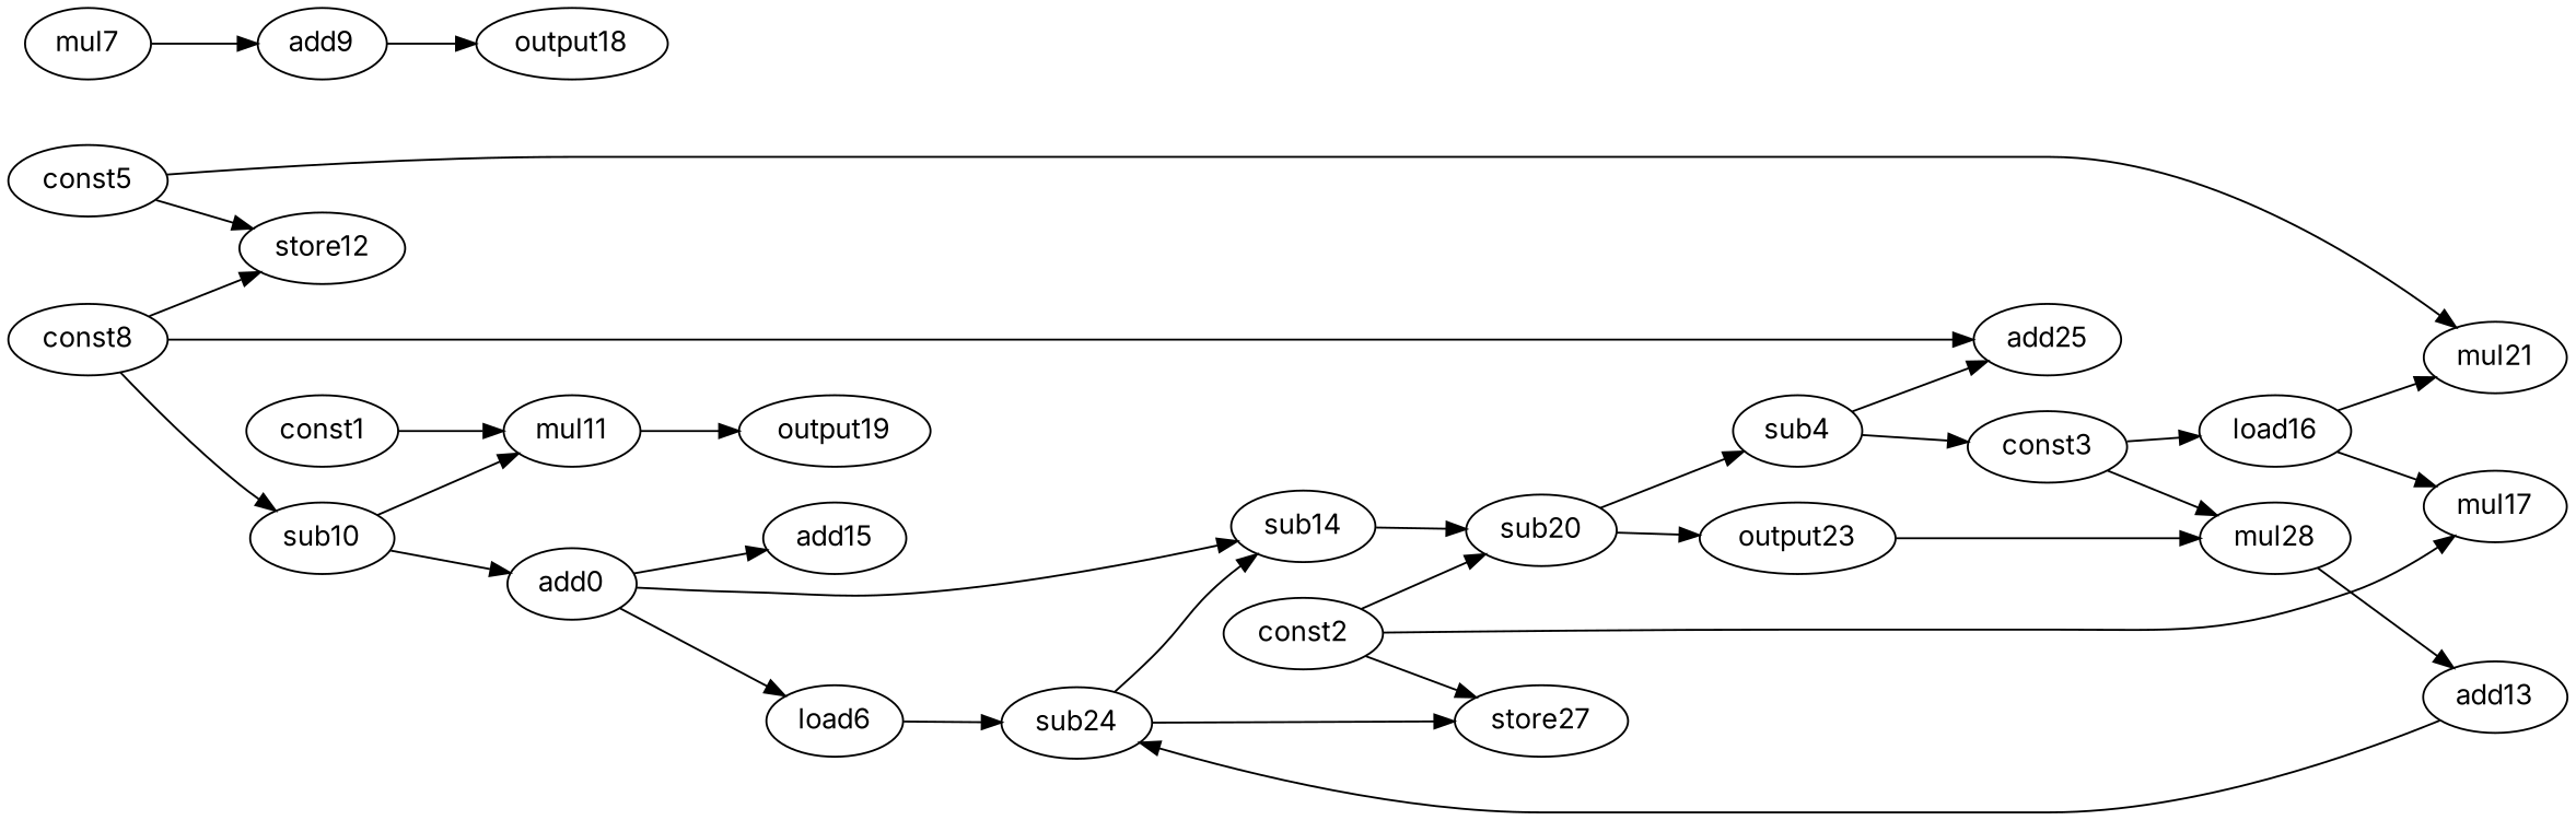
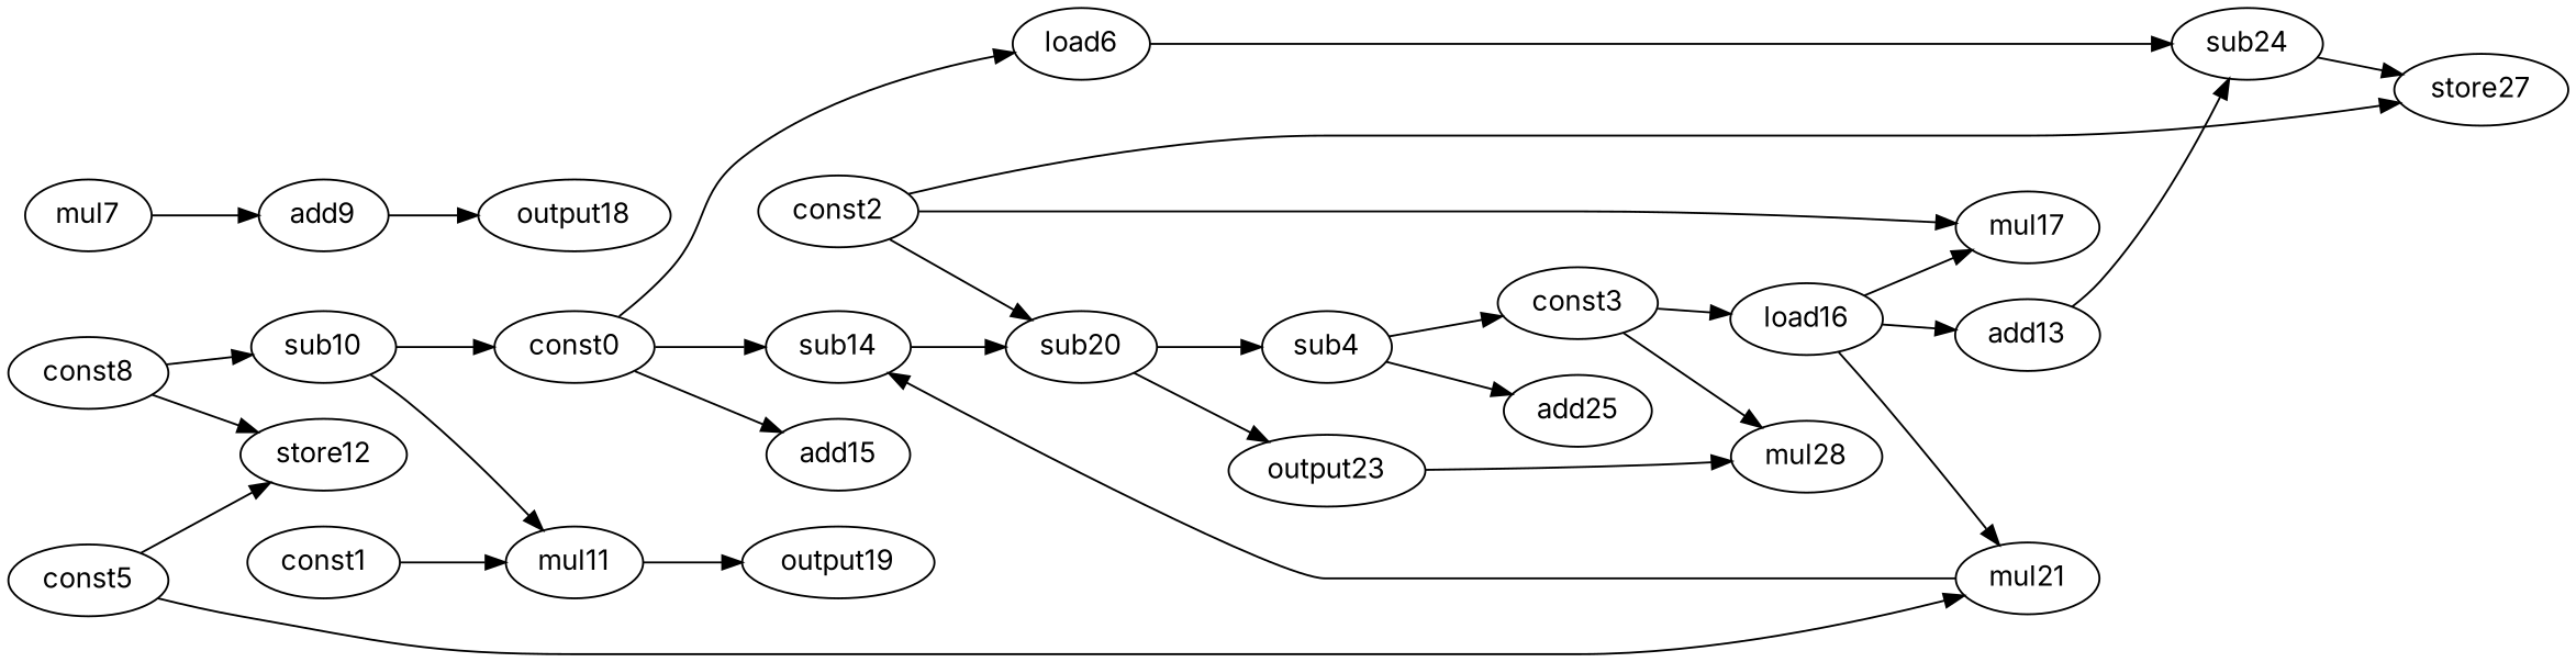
  digraph {
    fontname=Inter
    rankdir=LR
    node [fontname=Inter opcode=const]
    edge [fontname=Inter operand=0]
-   const0 [label=add0]
+   const0
    load6 [opcode=load]
    sub14 [opcode=sub]
    add15 [opcode=add]
    sub24 [opcode=sub]
    sub10 [opcode=sub]
    mul11 [opcode=mul]
    sub20 [opcode=sub]
    const1
    mul7 [opcode=mul]
    add9 [opcode=add]
    output19 [opcode=output]
    const2
    mul17 [opcode=mul]
    store27 [opcode=store]
    sub4 [opcode=sub]
    output23 [opcode=output]
    const3
    load16 [opcode=load]
    mul28 [opcode=mul]
    add25 [opcode=add]
    mul21 [opcode=mul]
    add13 [opcode=add]
    const5
    store12 [opcode=store]
    output18 [opcode=output]
    const8
    const0 -> load6
    const0 -> sub14
    const0 -> add15
    load6 -> sub24 [operand=1]
    sub14 -> sub20 [operand=1]
    sub24 -> store27
    sub10 -> const0
    sub10 -> mul11 [operand=1]
    mul11 -> output19
    sub20 -> sub4 [operand=1]
    sub20 -> output23
    const1 -> mul11
    mul7 -> add9 [operand=1]
    add9 -> output18
    const2 -> sub20
    const2 -> mul17 [operand=1]
    const2 -> store27 [operand=1]
    sub4 -> const3
    sub4 -> add25 [operand=1]
    output23 -> mul28
    const3 -> load16
    const3 -> mul28 [operand=1]
    load16 -> mul17
    load16 -> mul21
-   mul28 -> add13 [operand=1]
-   sub24 -> sub14 [operand=1]
+   load16 -> add13 [operand=1]
+   mul21 -> sub14 [operand=1]
    add13 -> sub24
    const5 -> mul21 [operand=1]
    const5 -> store12 [operand=1]
    const8 -> sub10 [operand=1]
-   const8 -> add25
    const8 -> store12
  }
